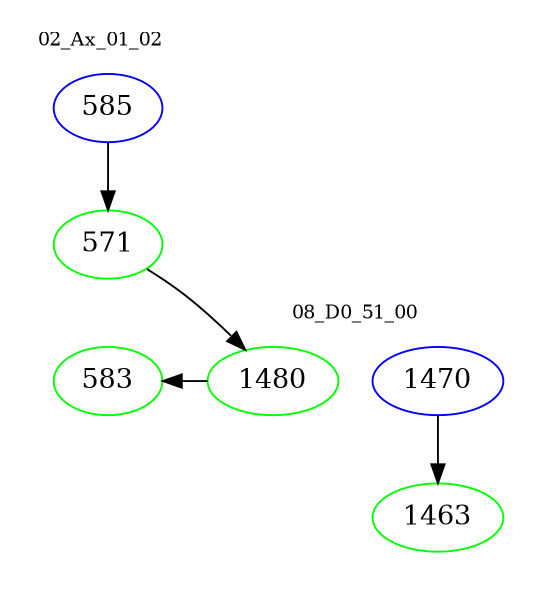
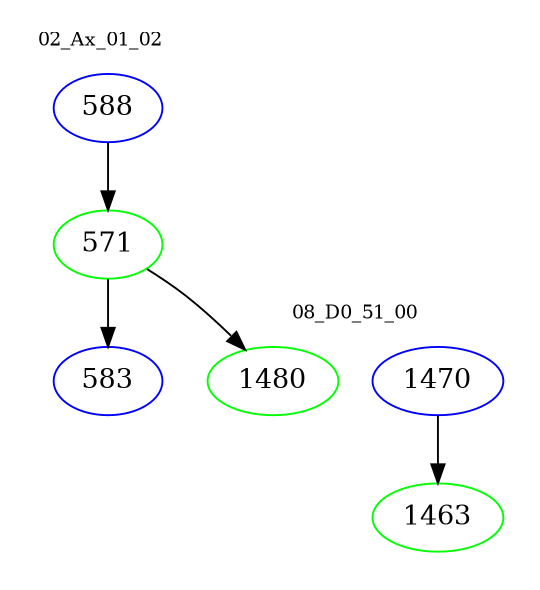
  digraph {
    node [color=green]
    edge [color=black]
-   n1 [color=blue label=585]
+   n1 [color=blue label=588]
    n2 [label=571]
-   n3 [label=583]
+   n3 [color=blue label=583]
    n4 [color=blue label=1470]
    n5 [label=1463]
    n6 [label=1480]
    subgraph cluster_1 {
      color=white
      fontsize=10
      label="02_Ax_01_02"
      n1
      n2
      n3
    }
    subgraph cluster_2 {
      color=white
      fontsize=10
      label="08_D0_51_00"
      n4
      n5
      n6
    }
    n1 -> n2
-   n6 -> n3
+   n2 -> n3
    n2 -> n6
    n4 -> n5
  }
